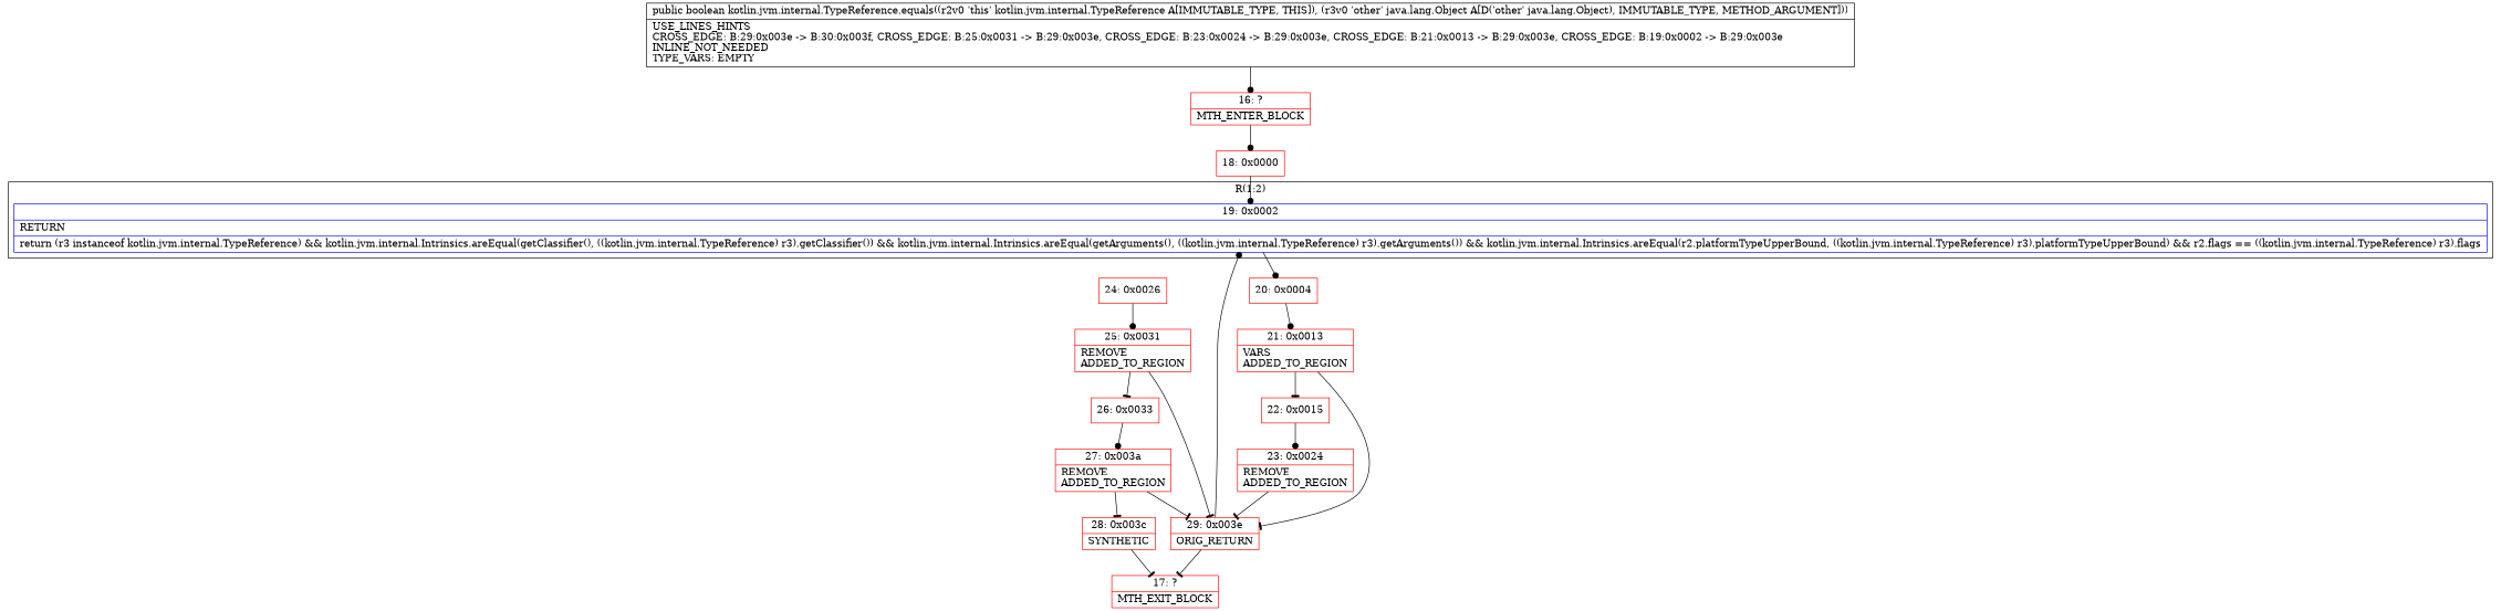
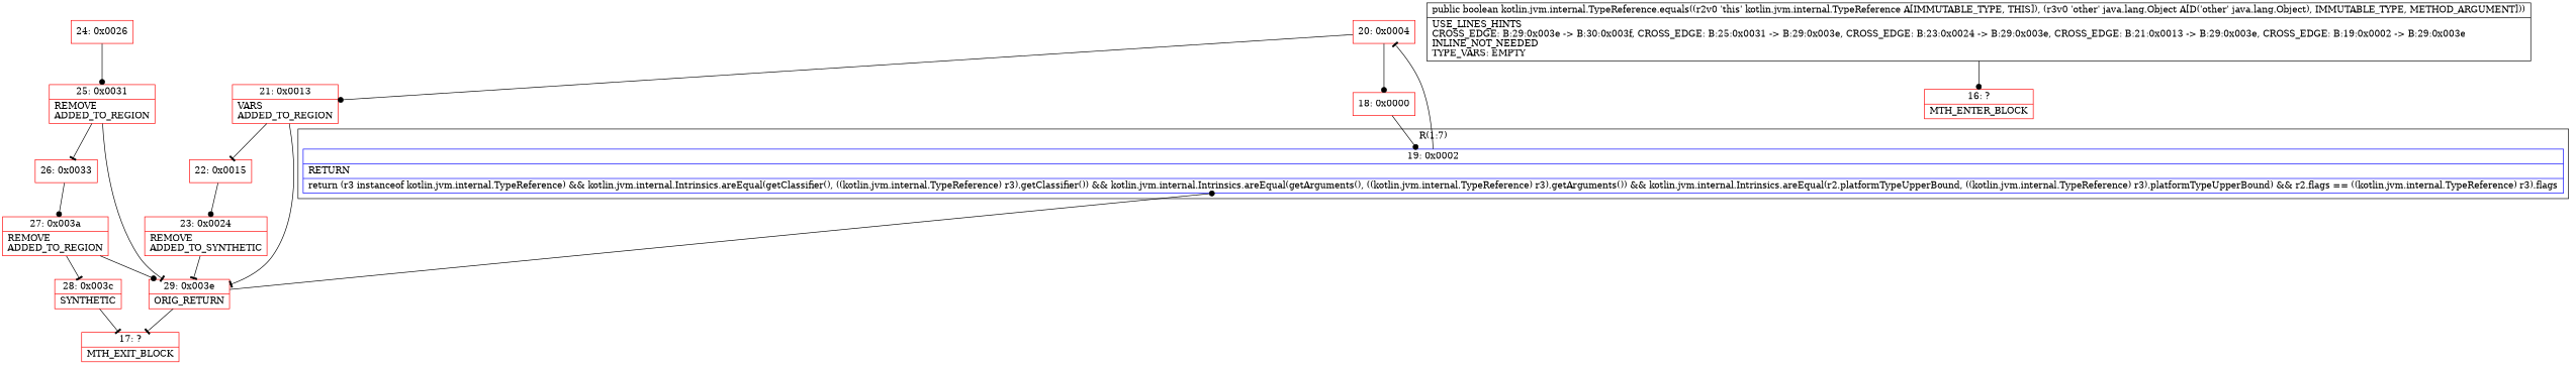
  digraph {
    fontname="DejaVu Serif"
    node [color=red fontname="DejaVu Serif" shape=record]
    edge [arrowhead=tee fontname="DejaVu Serif"]
    n1 [color=blue label="{19\:\ 0x0002|RETURN\l|return (r3 instanceof kotlin.jvm.internal.TypeReference) && kotlin.jvm.internal.Intrinsics.areEqual(getClassifier(), ((kotlin.jvm.internal.TypeReference) r3).getClassifier()) && kotlin.jvm.internal.Intrinsics.areEqual(getArguments(), ((kotlin.jvm.internal.TypeReference) r3).getArguments()) && kotlin.jvm.internal.Intrinsics.areEqual(r2.platformTypeUpperBound, ((kotlin.jvm.internal.TypeReference) r3).platformTypeUpperBound) && r2.flags == ((kotlin.jvm.internal.TypeReference) r3).flags\l}"]
    n2 [label="{20\:\ 0x0004}"]
    n3 [label="{21\:\ 0x0013|VARS\lADDED_TO_REGION\l}"]
    n4 [label="{29\:\ 0x003e|ORIG_RETURN\l}"]
    n5 [label="{17\:\ ?|MTH_EXIT_BLOCK\l}"]
    n6 [label="{16\:\ ?|MTH_ENTER_BLOCK\l}"]
    n7 [label="{18\:\ 0x0000}"]
    n8 [label="{22\:\ 0x0015}"]
-   n9 [label="{23\:\ 0x0024|REMOVE\lADDED_TO_REGION\l}"]
+   n9 [label="{23\:\ 0x0024|REMOVE\lADDED_TO_SYNTHETIC\l}"]
    n10 [label="{24\:\ 0x0026}"]
    n11 [label="{25\:\ 0x0031|REMOVE\lADDED_TO_REGION\l}"]
    n12 [label="{26\:\ 0x0033}"]
    n13 [label="{27\:\ 0x003a|REMOVE\lADDED_TO_REGION\l}"]
    n14 [label="{28\:\ 0x003c|SYNTHETIC\l}"]
    n15 [label="{public boolean kotlin.jvm.internal.TypeReference.equals((r2v0 'this' kotlin.jvm.internal.TypeReference A[IMMUTABLE_TYPE, THIS]), (r3v0 'other' java.lang.Object A[D('other' java.lang.Object), IMMUTABLE_TYPE, METHOD_ARGUMENT]))  | USE_LINES_HINTS\lCROSS_EDGE: B:29:0x003e \-\> B:30:0x003f, CROSS_EDGE: B:25:0x0031 \-\> B:29:0x003e, CROSS_EDGE: B:23:0x0024 \-\> B:29:0x003e, CROSS_EDGE: B:21:0x0013 \-\> B:29:0x003e, CROSS_EDGE: B:19:0x0002 \-\> B:29:0x003e\lINLINE_NOT_NEEDED\lTYPE_VARS: EMPTY\l}" color=""]
    subgraph cluster_1 {
-     label="R(1:2)"
+     label="R(1:7)"
      n1
    }
-   n1 -> n2 [arrowhead=dot]
+   n1 -> n2
    n2 -> n3 [arrowhead=dot]
    n3 -> n4
    n3 -> n8
    n4 -> n1 [arrowhead=dot]
    n4 -> n5
-   n6 -> n7 [arrowhead=dot]
+   n2 -> n7 [arrowhead=dot]
    n7 -> n1 [arrowhead=dot]
    n8 -> n9 [arrowhead=dot]
    n9 -> n4
    n10 -> n11 [arrowhead=dot]
    n11 -> n4
    n11 -> n12
    n12 -> n13 [arrowhead=dot]
-   n13 -> n4
+   n13 -> n4 [arrowhead=dot]
    n13 -> n14
    n14 -> n5
    n15 -> n6 [arrowhead=dot]
  }
